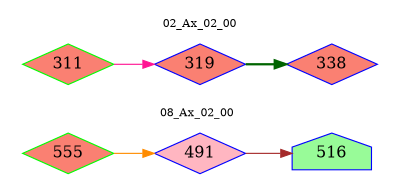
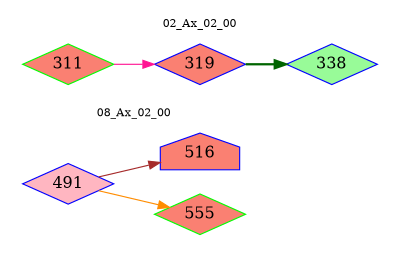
  digraph {
    rankdir=LR
    node [color=blue fillcolor=salmon shape=diamond style=filled]
    edge [style=solid]
    n1 [color=green label=555]
    n2 [fillcolor=lightpink label=491]
-   n3 [fillcolor=palegreen label=516 shape=house]
+   n3 [label=516 shape=house]
    n4 [color=green label=311]
    n5 [label=319]
-   n6 [label=338]
+   n6 [fillcolor=palegreen label=338]
    subgraph cluster_1 {
      color=white
      fontsize=10
      label="08_Ax_02_00"
      n1
      n2
      n3
    }
    subgraph cluster_2 {
      color=white
      fontsize=10
      label="02_Ax_02_00"
      n4
      n5
      n6
    }
-   n1 -> n2 [color=darkorange]
+   n2 -> n1 [color=darkorange]
    n2 -> n3 [color=brown]
    n4 -> n5 [color=deeppink]
    n5 -> n6 [color=darkgreen style=bold]
  }
